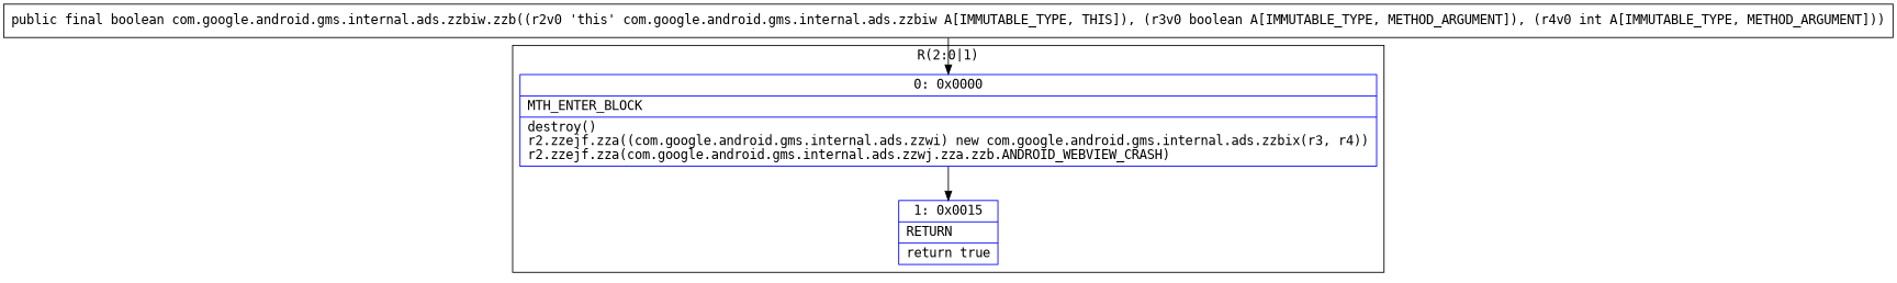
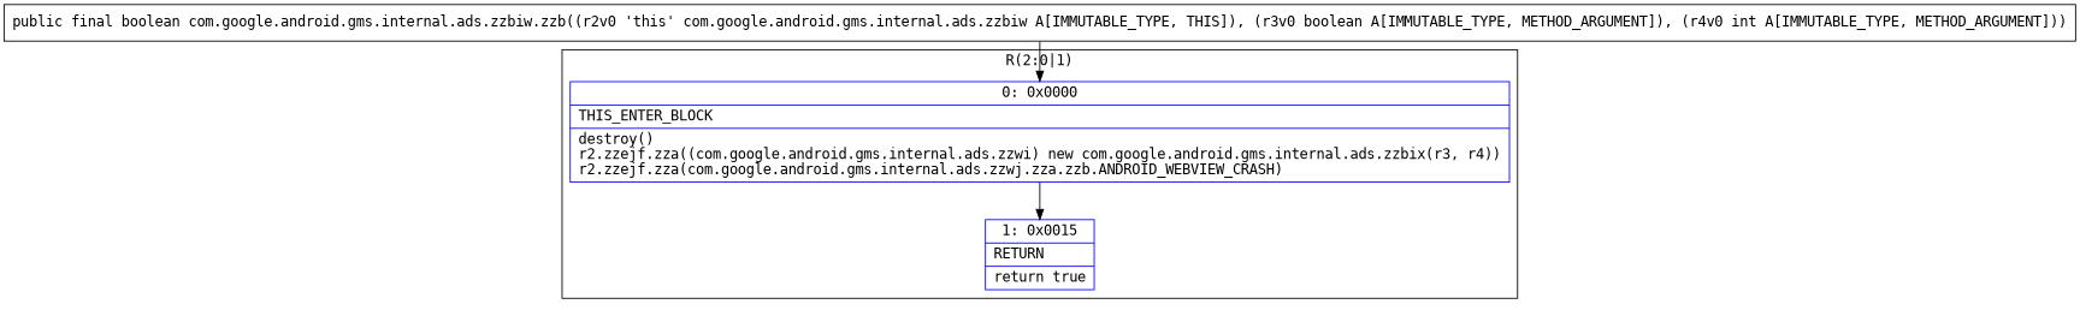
  digraph {
    fontname="DejaVu Sans Mono"
    node [color=blue shape=record fontname="DejaVu Sans Mono"]
    edge [fontname="DejaVu Sans Mono"]
-   n1 [label="{0\:\ 0x0000|MTH_ENTER_BLOCK\l|destroy()\lr2.zzejf.zza((com.google.android.gms.internal.ads.zzwi) new com.google.android.gms.internal.ads.zzbix(r3, r4))\lr2.zzejf.zza(com.google.android.gms.internal.ads.zzwj.zza.zzb.ANDROID_WEBVIEW_CRASH)\l}"]
+   n1 [label="{0\:\ 0x0000|THIS_ENTER_BLOCK\l|destroy()\lr2.zzejf.zza((com.google.android.gms.internal.ads.zzwi) new com.google.android.gms.internal.ads.zzbix(r3, r4))\lr2.zzejf.zza(com.google.android.gms.internal.ads.zzwj.zza.zzb.ANDROID_WEBVIEW_CRASH)\l}"]
    n2 [label="{1\:\ 0x0015|RETURN\l|return true\l}"]
    n3 [label="{public final boolean com.google.android.gms.internal.ads.zzbiw.zzb((r2v0 'this' com.google.android.gms.internal.ads.zzbiw A[IMMUTABLE_TYPE, THIS]), (r3v0 boolean A[IMMUTABLE_TYPE, METHOD_ARGUMENT]), (r4v0 int A[IMMUTABLE_TYPE, METHOD_ARGUMENT])) }" color=""]
    subgraph cluster_1 {
      label="R(2:0|1)"
      n1
      n2
    }
    n1 -> n2
    n3 -> n1
  }
